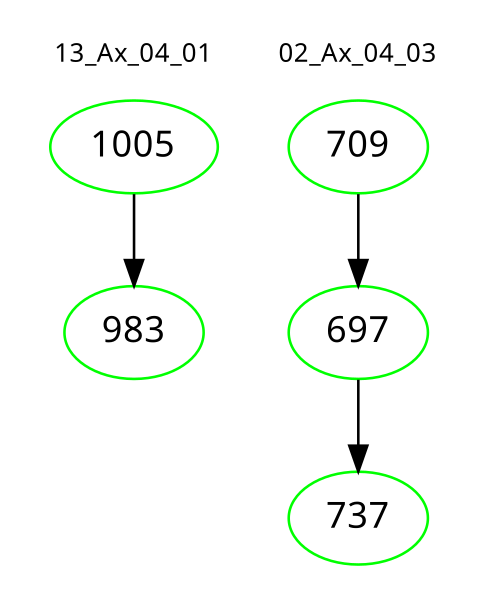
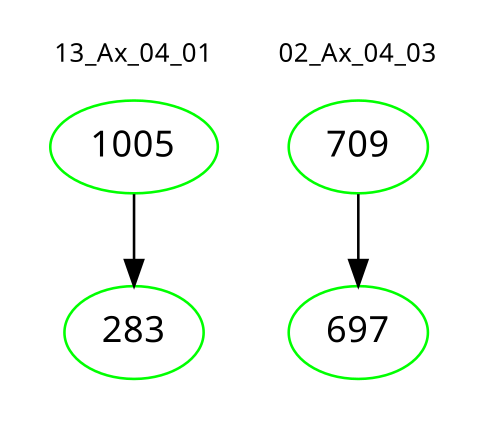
  digraph {
    fontname="Noto Sans"
    node [color=green fontname="Noto Sans"]
    edge [color=black fontname="Noto Sans"]
    n1 [label=1005]
-   n2 [label=983]
+   n2 [label=283]
    n3 [label=709]
    n4 [label=697]
-   n5 [label=737]
    subgraph cluster_1 {
      color=white
      fontsize=10
      label="13_Ax_04_01"
      n1
      n2
    }
    subgraph cluster_2 {
      color=white
      fontsize=10
      label="02_Ax_04_03"
      n3
      n4
-     n5
    }
    n1 -> n2
    n3 -> n4
-   n4 -> n5
  }
